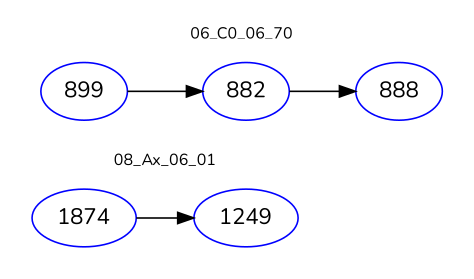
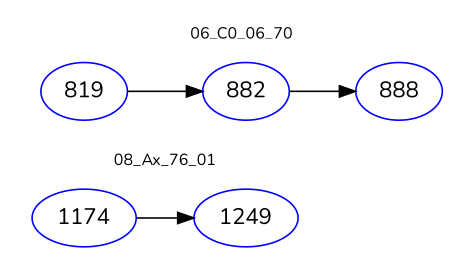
  digraph {
    fontname=Nunito
    rankdir=LR
    node [color=blue fontname=Nunito]
    edge [color=black fontname=Nunito]
-   n1 [label=1874]
+   n1 [label=1174]
    n2 [label=1249]
-   n3 [label=899]
+   n3 [label=819]
    n4 [label=882]
    n5 [label=888]
    subgraph cluster_1 {
      color=white
      fontsize=10
-     label="08_Ax_06_01"
+     label="08_Ax_76_01"
      n1
      n2
    }
    subgraph cluster_2 {
      color=white
      fontsize=10
      label="06_C0_06_70"
      n3
      n4
      n5
    }
    n1 -> n2
    n3 -> n4
    n4 -> n5
  }
